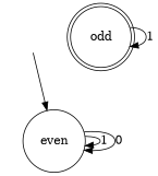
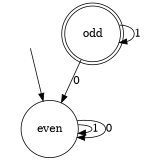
  digraph {
    n1 [label=<<TABLE BORDER="0" CELLBORDER="0" CELLSPACING="0"><TR><TD>even</TD></TR></TABLE>> shape=circle]
    n2 [label=<<TABLE BORDER="0" CELLBORDER="" CELLSPACING="0"><TR><TD>_nil</TD></TR></TABLE>> style=invis]
    n3 [label=<<TABLE BORDER="0" CELLBORDER="0" CELLSPACING="0"><TR><TD>odd</TD></TR></TABLE>> shape=doublecircle]
    n1 -> n1 [label=1]
    n1 -> n1 [label=0]
    n2 -> n1
+   n3 -> n1 [label=0]
    n3 -> n3 [label=1]
  }
